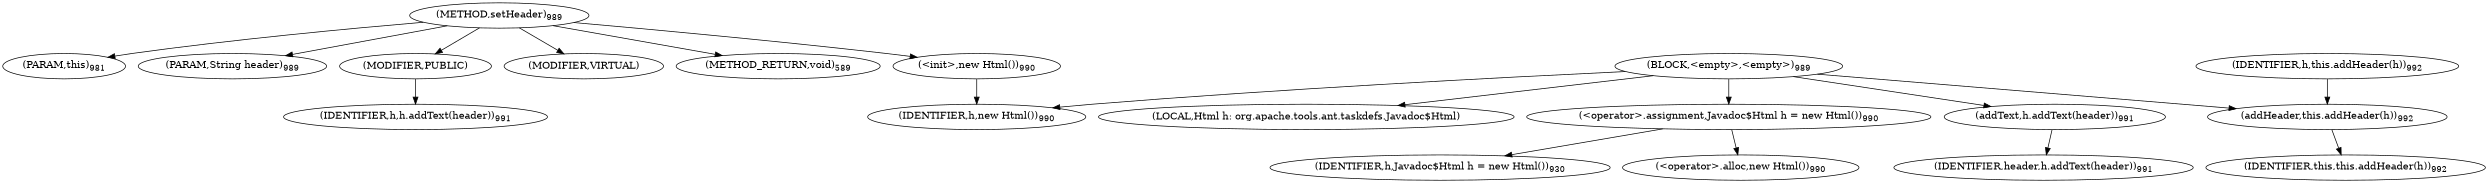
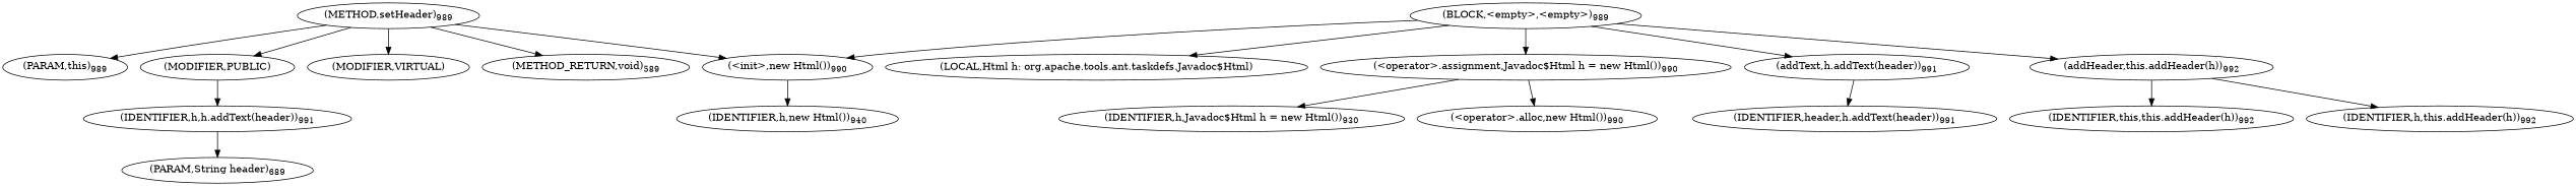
  digraph {
    n1 [label=<(METHOD,setHeader)<SUB>989</SUB>>]
-   n2 [label=<(PARAM,this)<SUB>981</SUB>>]
-   n3 [label=<(PARAM,String header)<SUB>989</SUB>>]
+   n2 [label=<(PARAM,this)<SUB>989</SUB>>]
+   n3 [label=<(PARAM,String header)<SUB>689</SUB>>]
    n4 [label=<(MODIFIER,PUBLIC)>]
    n5 [label=<(MODIFIER,VIRTUAL)>]
    n6 [label=<(METHOD_RETURN,void)<SUB>589</SUB>>]
    n7 [label=<(&lt;init&gt;,new Html())<SUB>990</SUB>>]
    n8 [label=<(BLOCK,&lt;empty&gt;,&lt;empty&gt;)<SUB>989</SUB>>]
    n9 [label=<(LOCAL,Html h: org.apache.tools.ant.taskdefs.Javadoc$Html)>]
    n10 [label=<(&lt;operator&gt;.assignment,Javadoc$Html h = new Html())<SUB>990</SUB>>]
    n11 [label=<(addText,h.addText(header))<SUB>991</SUB>>]
    n12 [label=<(addHeader,this.addHeader(h))<SUB>992</SUB>>]
    n13 [label=<(IDENTIFIER,h,h.addText(header))<SUB>991</SUB>>]
    n14 [label=<(IDENTIFIER,h,Javadoc$Html h = new Html())<SUB>930</SUB>>]
    n15 [label=<(&lt;operator&gt;.alloc,new Html())<SUB>990</SUB>>]
-   n16 [label=<(IDENTIFIER,h,new Html())<SUB>990</SUB>>]
+   n16 [label=<(IDENTIFIER,h,new Html())<SUB>940</SUB>>]
    n17 [label=<(IDENTIFIER,header,h.addText(header))<SUB>991</SUB>>]
    n18 [label=<(IDENTIFIER,this,this.addHeader(h))<SUB>992</SUB>>]
    n19 [label=<(IDENTIFIER,h,this.addHeader(h))<SUB>992</SUB>>]
    n1 -> n2
-   n1 -> n3
+   n13 -> n3
    n1 -> n4
    n1 -> n5
    n1 -> n6
    n1 -> n7
    n4 -> n13
    n7 -> n16
-   n8 -> n16
+   n8 -> n7
    n8 -> n9
    n8 -> n10
    n8 -> n11
    n8 -> n12
    n10 -> n14
    n10 -> n15
    n11 -> n17
    n12 -> n18
-   n19 -> n12
+   n12 -> n19
  }
